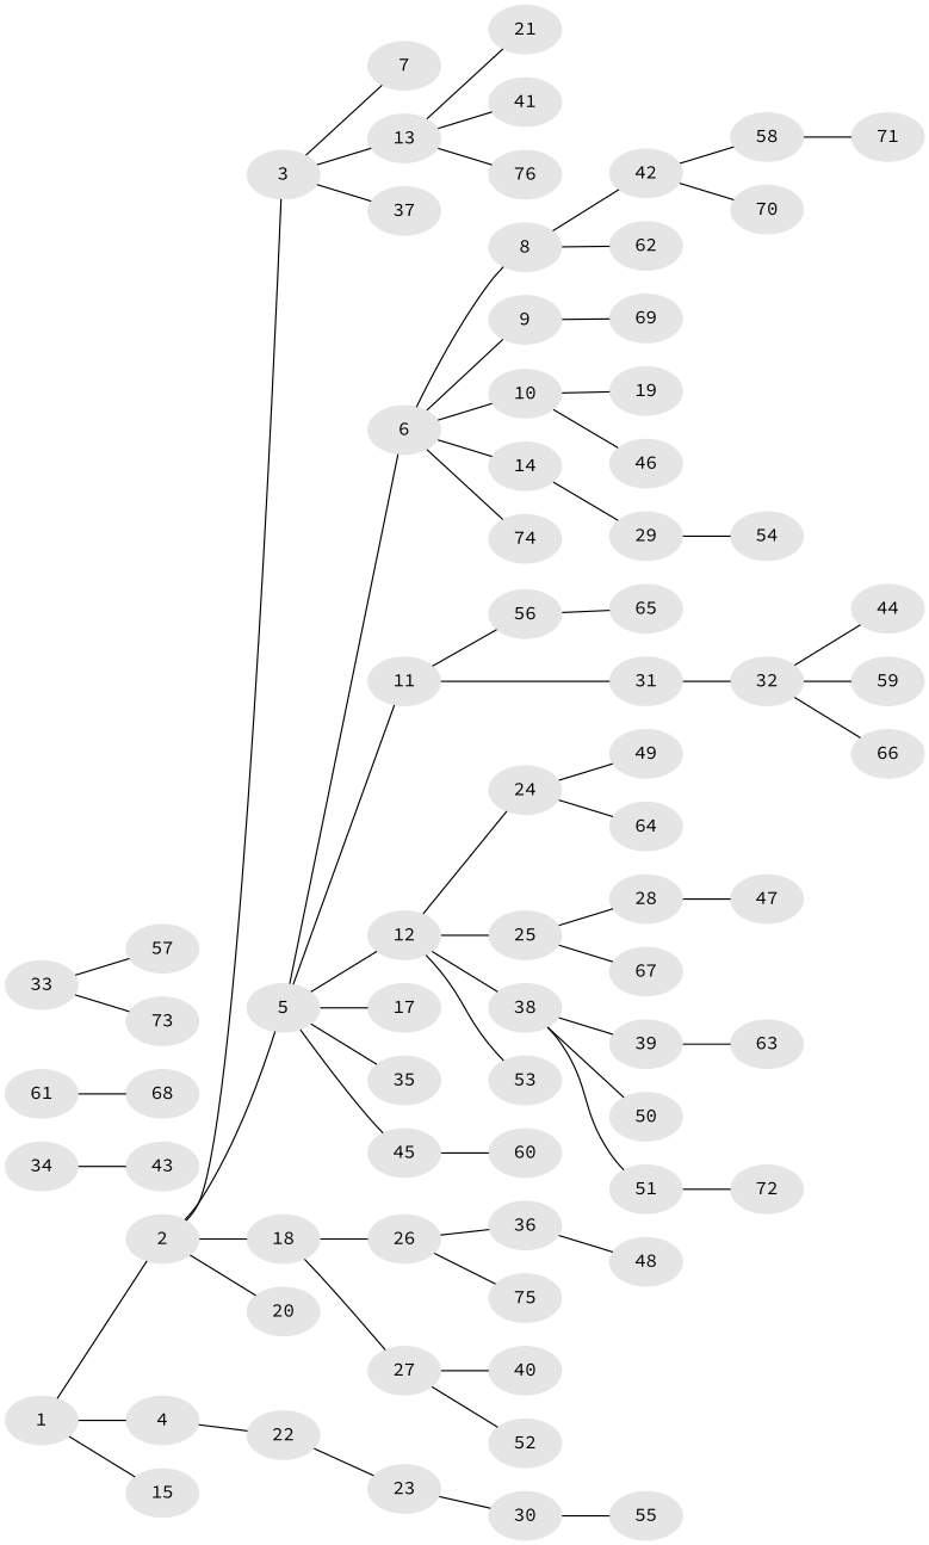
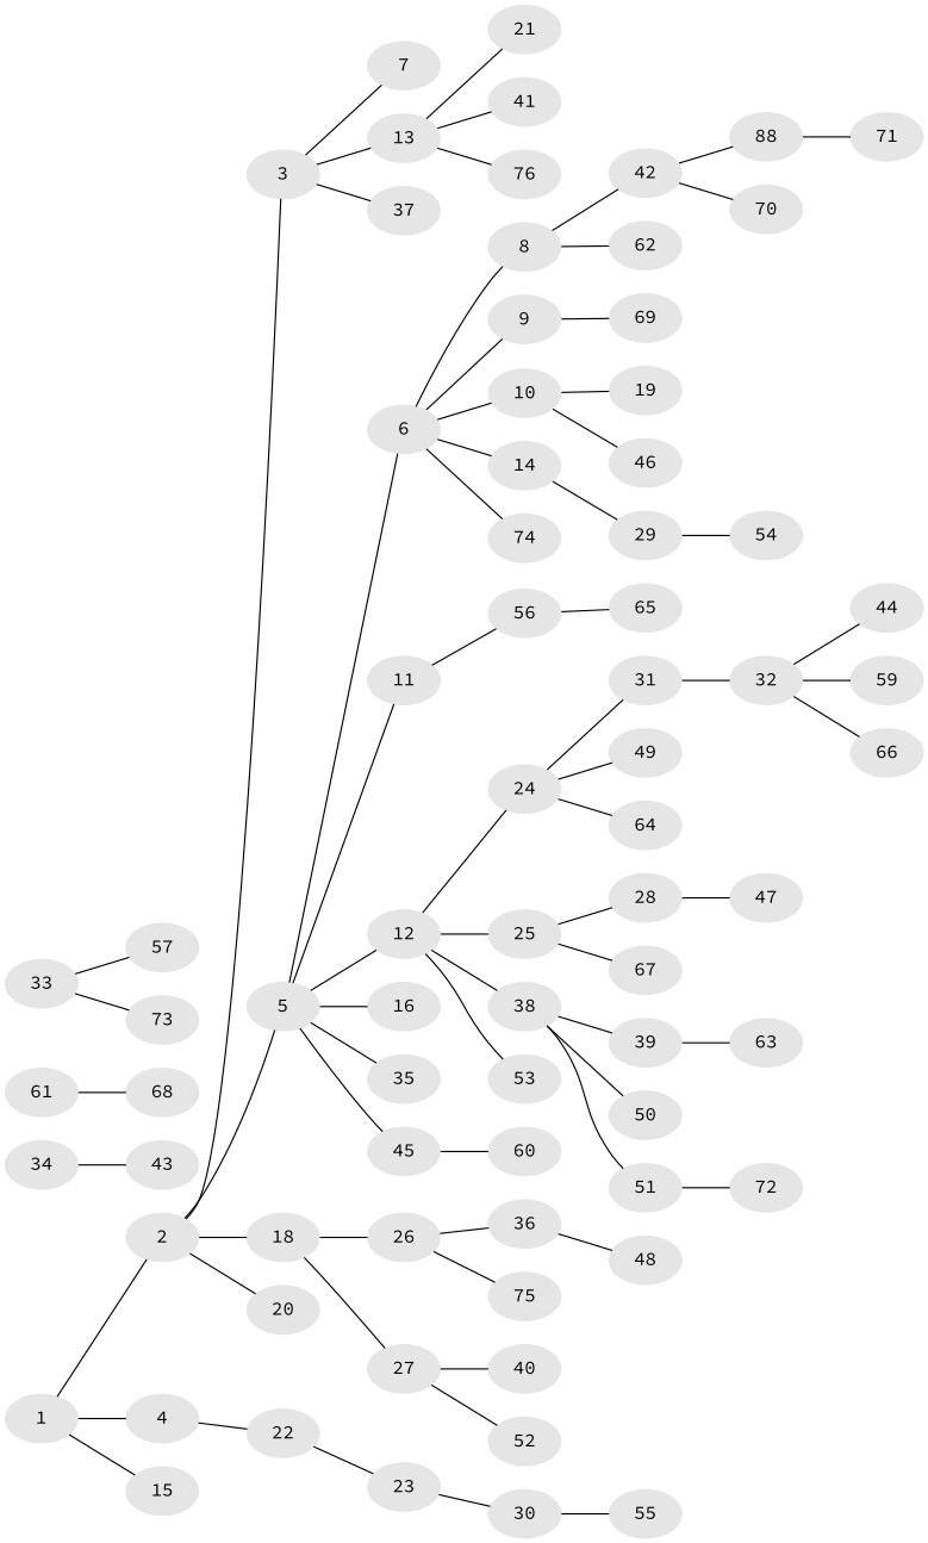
  graph {
    fontname="Source Code Pro"
    rankdir=LR
    node [color=gray90 fontname="Source Code Pro" style=filled]
    edge [fontname="Source Code Pro"]
    1
    2
    4
    15
    3
    5
    18
    20
    22
    7
    13
    37
    6
    11
    12
-   16 [label=17]
+   16
    35
    45
    26
    27
    21
    41
    76
    23
    8
    9
    10
    14
    74
    56
    24
    25
    38
    53
    60
    42
    62
    69
    19
    46
    29
-   58
+   58 [label=88]
    70
    65
    31
    49
    64
    28
    67
    39
    50
    51
    54
    34
    43
    61
    68
    36
    75
    40
    52
    30
    55
    32
    47
    48
    33
    57
    73
    44
    59
    66
    63
    72
    71
    1 -- 2
    1 -- 4
    1 -- 15
    2 -- 3
    2 -- 5
    2 -- 18
    2 -- 20
    4 -- 22
    3 -- 7
    3 -- 13
    3 -- 37
    5 -- 6
    5 -- 11
    5 -- 12
    5 -- 16
    5 -- 35
    5 -- 45
    18 -- 26
    18 -- 27
    22 -- 23
    13 -- 21
    13 -- 41
    13 -- 76
    6 -- 8
    6 -- 9
    6 -- 10
    6 -- 14
    6 -- 74
    11 -- 56
    12 -- 24
    12 -- 25
    12 -- 38
    12 -- 53
    45 -- 60
    26 -- 36
    26 -- 75
    27 -- 40
    27 -- 52
    23 -- 30
    8 -- 42
    8 -- 62
    9 -- 69
    10 -- 19
    10 -- 46
    14 -- 29
    56 -- 65
-   11 -- 31
+   24 -- 31
    24 -- 49
    24 -- 64
    25 -- 28
    25 -- 67
    38 -- 39
    38 -- 50
    38 -- 51
    42 -- 58
    42 -- 70
    29 -- 54
    58 -- 71
    31 -- 32
    28 -- 47
    39 -- 63
    51 -- 72
    34 -- 43
    61 -- 68
    36 -- 48
    30 -- 55
    32 -- 44
    32 -- 59
    32 -- 66
    33 -- 57
    33 -- 73
  }
